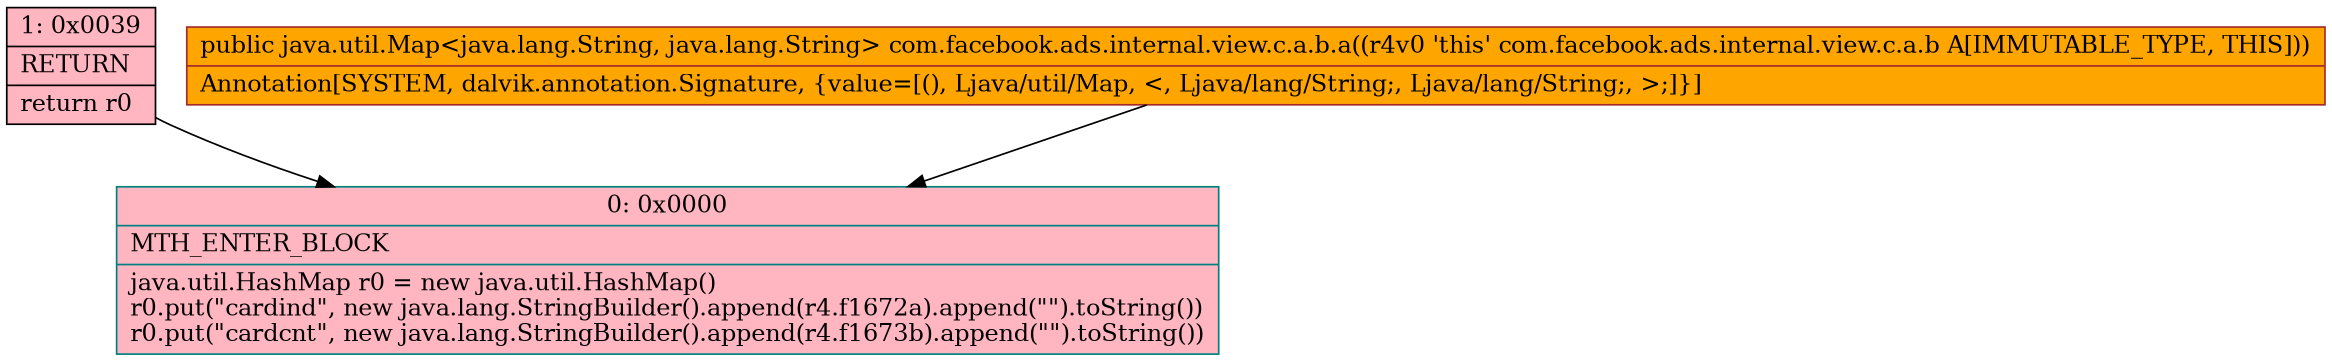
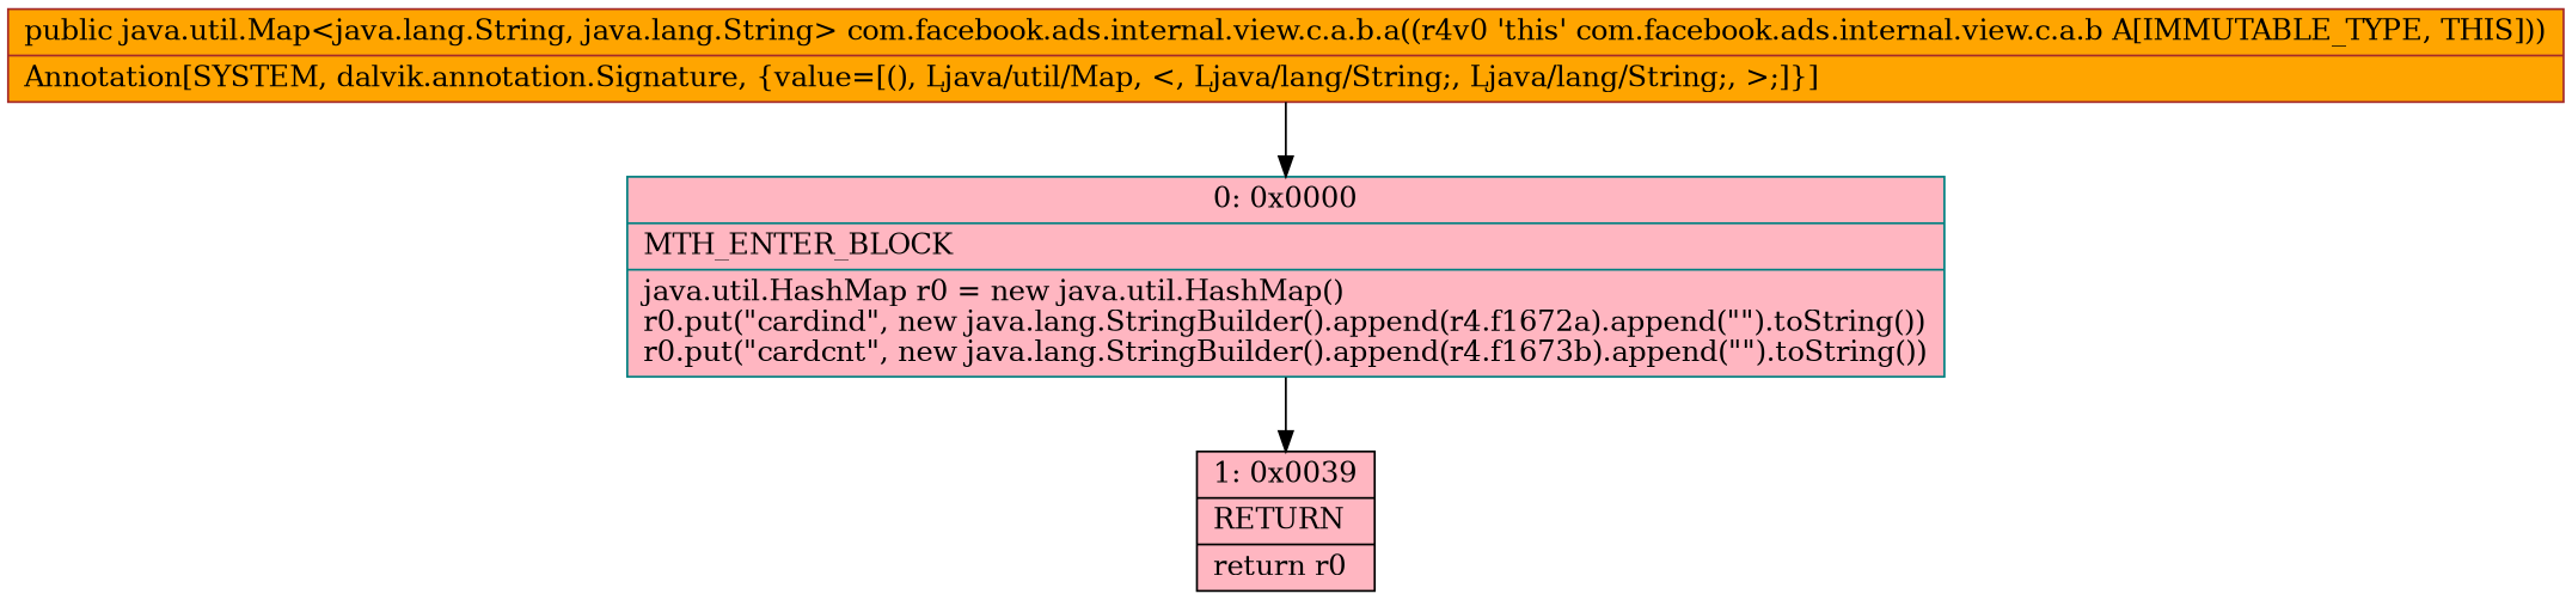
  digraph {
    node [shape=record style=filled fillcolor=lightpink]
    n1 [label="{0\:\ 0x0000|MTH_ENTER_BLOCK\l|java.util.HashMap r0 = new java.util.HashMap()\lr0.put(\"cardind\", new java.lang.StringBuilder().append(r4.f1672a).append(\"\").toString())\lr0.put(\"cardcnt\", new java.lang.StringBuilder().append(r4.f1673b).append(\"\").toString())\l}" color=teal]
    n2 [label="{1\:\ 0x0039|RETURN\l|return r0\l}" color=black]
    n3 [label="{public java.util.Map\<java.lang.String, java.lang.String\> com.facebook.ads.internal.view.c.a.b.a((r4v0 'this' com.facebook.ads.internal.view.c.a.b A[IMMUTABLE_TYPE, THIS]))  | Annotation[SYSTEM, dalvik.annotation.Signature, \{value=[(), Ljava\/util\/Map, \<, Ljava\/lang\/String;, Ljava\/lang\/String;, \>;]\}]\l}" fillcolor=orange color=brown]
-   n2 -> n1
+   n1 -> n2
    n3 -> n1
  }
